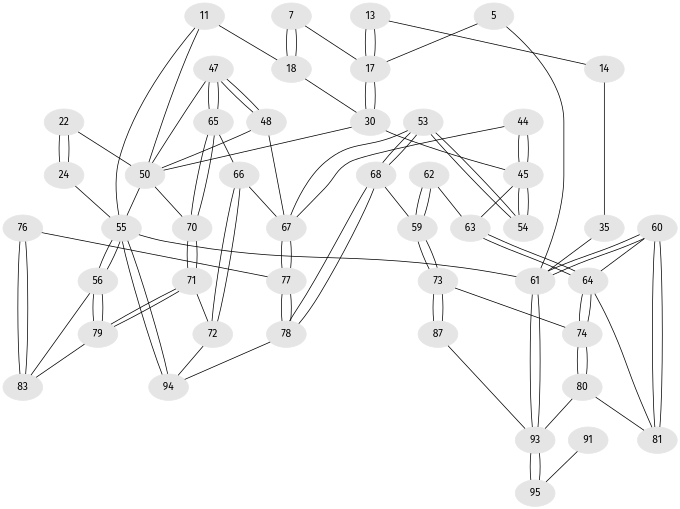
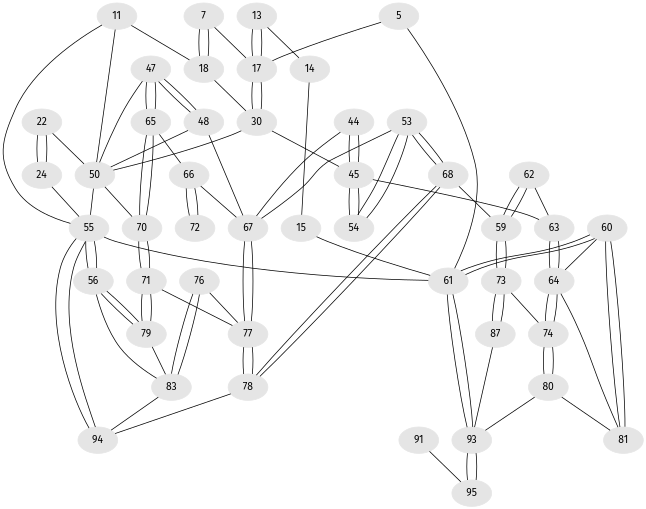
  graph {
    fontname="Fira Sans"
    node [color=gray90 fontname="Fira Sans" style=filled]
    edge [fontname="Fira Sans"]
    17 [super="+8+9"]
    5
    61 [super="+16"]
    30 [super="+27"]
    93 [super="+90+89"]
    7
    18 [super="+12+6"]
    11 [super="+10"]
    50 [super="+46"]
    55 [super="+3+49"]
    70
    56
    94 [super="+85"]
    13
    14
-   15 [label=35]
+   15
    60 [super="+59"]
    64 [super="+57"]
    81 [super="+58"]
    45 [super="+36+35+34"]
    22
    24 [super="+20"]
    54
    63 [super="+37+32"]
    44
    67 [super="+52+51+43"]
    77
    47
    48 [super="+42"]
    65
    66
    71
    53
    68
    n35 [label=59]
    78
    62
    79
    83 [super="+82+75"]
    74
    95 [super="+92"]
    73
    80
    72
    87
    76
    91 [super="+86"]
    17 -- 30
    17 -- 30
    5 -- 17
    5 -- 61
    61 -- 93
    61 -- 93
    30 -- 50
    30 -- 45 [weight=2]
    93 -- 95 [weight=3]
    93 -- 95
    7 -- 17
    7 -- 18 [weight=2]
    7 -- 18
    18 -- 30
    11 -- 18 [weight=2]
    11 -- 50
    11 -- 55
    50 -- 55 [weight=2]
    50 -- 70
    55 -- 61 [weight=2]
    55 -- 56 [weight=2]
    55 -- 56
    55 -- 94
    55 -- 94
    70 -- 71
    70 -- 71
    56 -- 79
    56 -- 79
    56 -- 83
    13 -- 17 [weight=2]
    13 -- 17
    13 -- 14
    14 -- 15
    15 -- 61 [weight=2]
    60 -- 61 [weight=2]
    60 -- 61
    60 -- 64
    60 -- 81 [weight=2]
    60 -- 81
    64 -- 81
    64 -- 74
    64 -- 74
    45 -- 54
    45 -- 54
    45 -- 63 [weight=2]
    22 -- 50
    22 -- 24 [weight=2]
    22 -- 24
    24 -- 55 [weight=2]
    63 -- 64 [weight=2]
    63 -- 64
    44 -- 45 [weight=2]
    44 -- 45
    44 -- 67
    67 -- 77
    67 -- 77
    77 -- 78
    77 -- 78
    47 -- 50
    47 -- 48
    47 -- 48
    47 -- 65
    47 -- 65
    48 -- 50
    48 -- 67 [weight=2]
    65 -- 70
    65 -- 70
    65 -- 66
    66 -- 67
    66 -- 72
    66 -- 72
    71 -- 79
    71 -- 79
-   71 -- 72
+   71 -- 77
    53 -- 54
    53 -- 54
    53 -- 67
    53 -- 68
    53 -- 68
    68 -- n35
    68 -- 78
    68 -- 78
    n35 -- 73
    n35 -- 73
    78 -- 94
    62 -- 63
    62 -- n35
    62 -- n35
    79 -- 83
-   72 -- 94
+   83 -- 94
    74 -- 80
    74 -- 80
    73 -- 74
    73 -- 87
    73 -- 87
    80 -- 93
    80 -- 81
    87 -- 93
    76 -- 77
    76 -- 83 [weight=2]
    76 -- 83
    91 -- 95
  }
